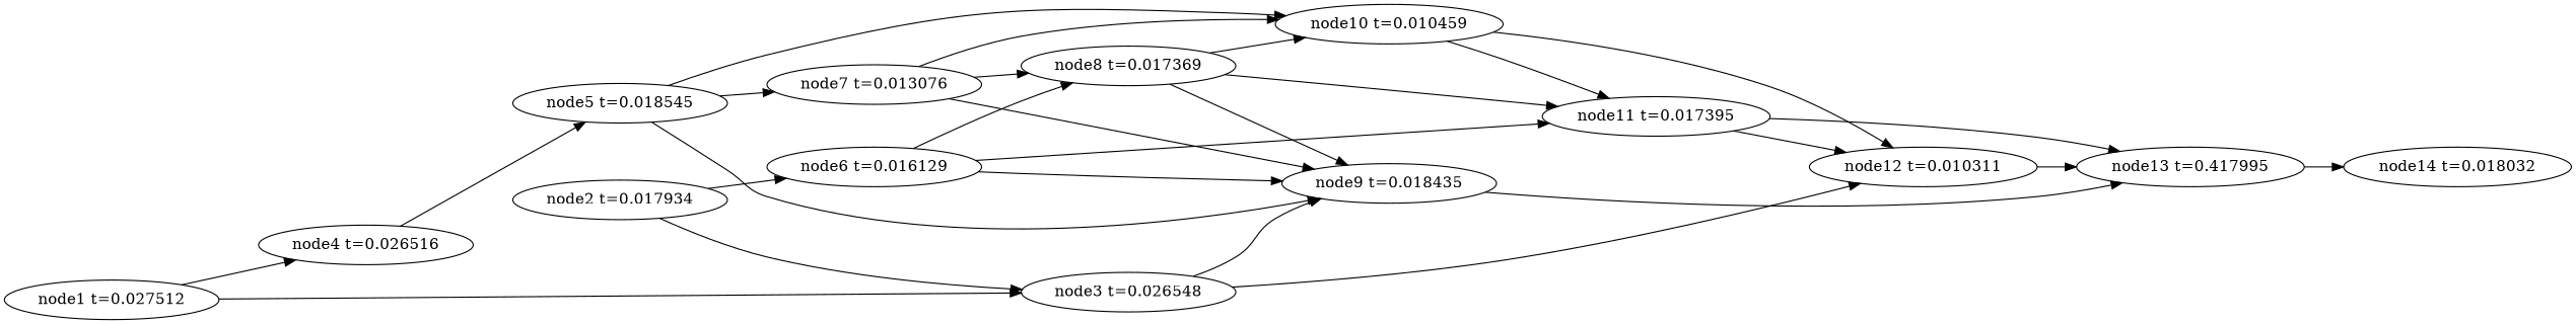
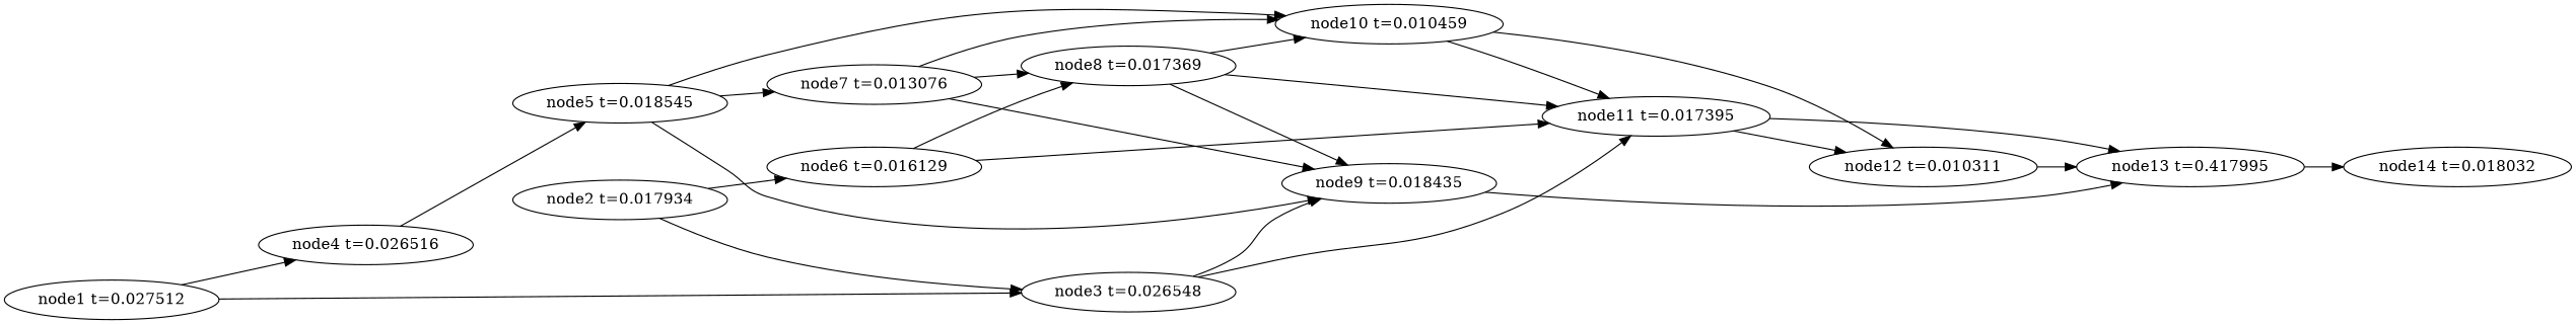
  digraph {
    rankdir=LR
    n1 [label="node14 t=0.018032"]
    n2 [label="node13 t=0.417995"]
    n3 [label="node12 t=0.010311"]
    n4 [label="node11 t=0.017395"]
    n5 [label="node10 t=0.010459"]
    n6 [label="node9 t=0.018435"]
    n7 [label="node8 t=0.017369"]
    n8 [label="node7 t=0.013076"]
    n9 [label="node6 t=0.016129"]
    n10 [label="node5 t=0.018545"]
    n11 [label="node4 t=0.026516"]
    n12 [label="node3 t=0.026548"]
    n13 [label="node2 t=0.017934"]
    n14 [label="node1 t=0.027512"]
    n2 -> n1
    n3 -> n2
    n4 -> n2
    n4 -> n3
    n5 -> n3
    n5 -> n4
    n6 -> n2
    n7 -> n4
    n7 -> n5
    n7 -> n6
    n8 -> n5
    n8 -> n6
    n8 -> n7
    n9 -> n4
-   n9 -> n6
    n9 -> n7
    n10 -> n5
    n10 -> n6
    n10 -> n8
    n11 -> n10
-   n12 -> n3
+   n12 -> n4
    n12 -> n6
    n13 -> n9
    n13 -> n12
    n14 -> n11
    n14 -> n12
  }
